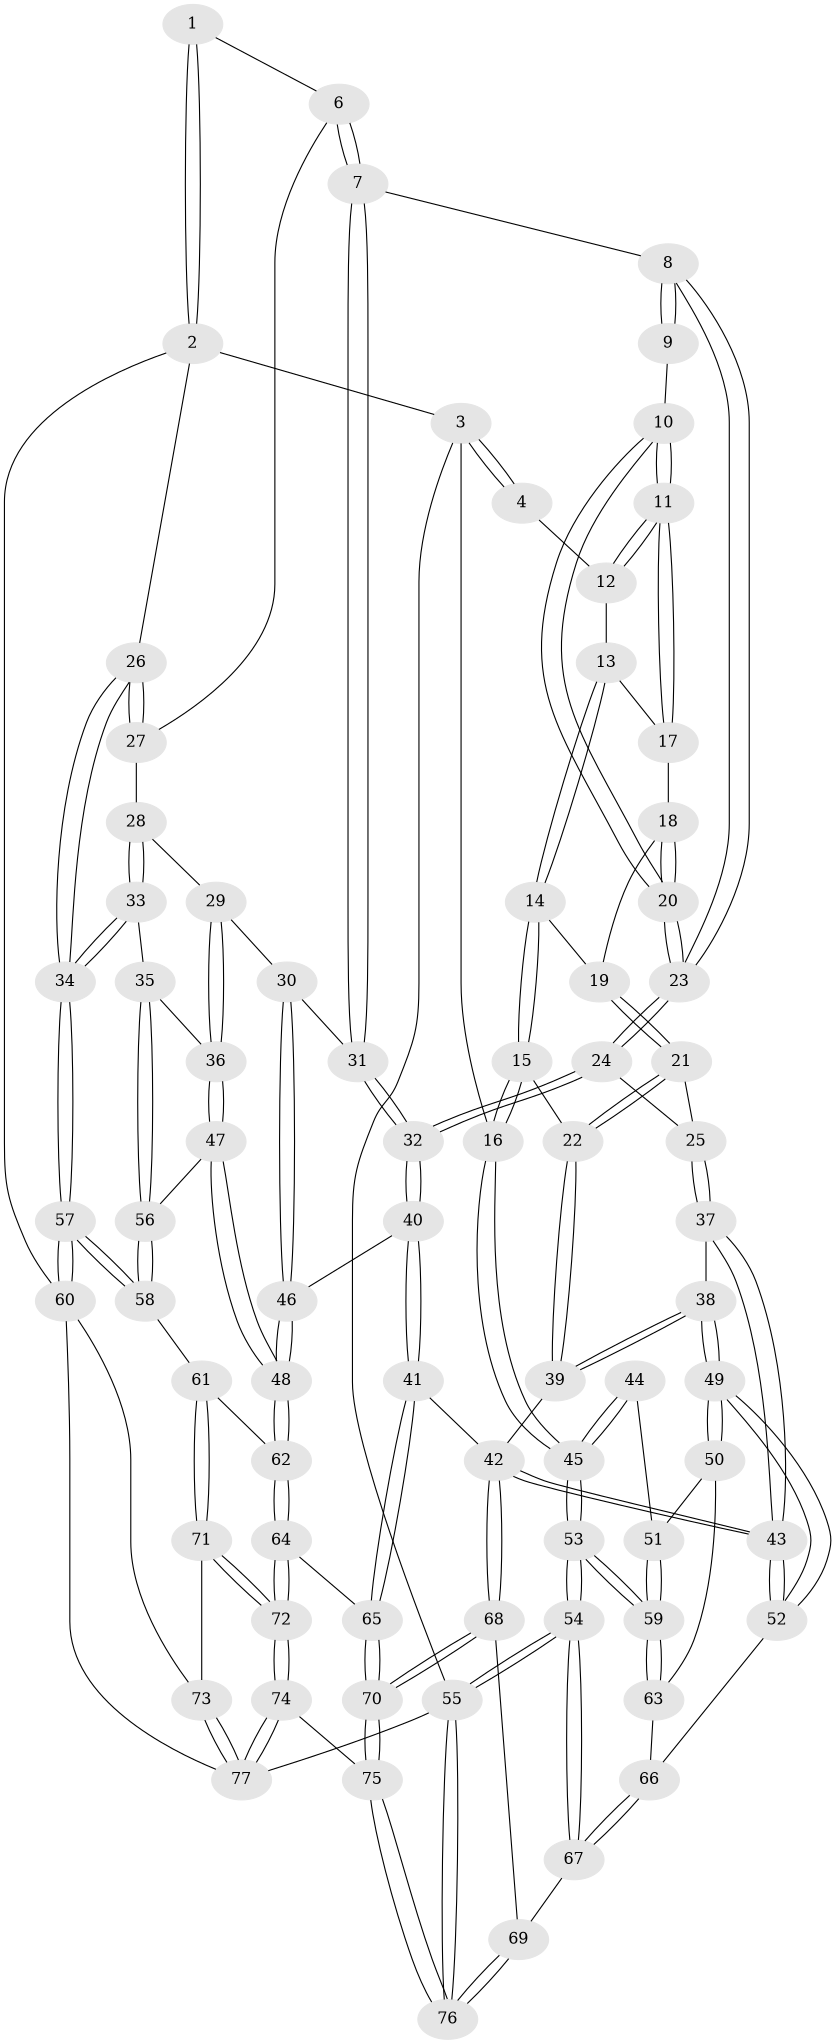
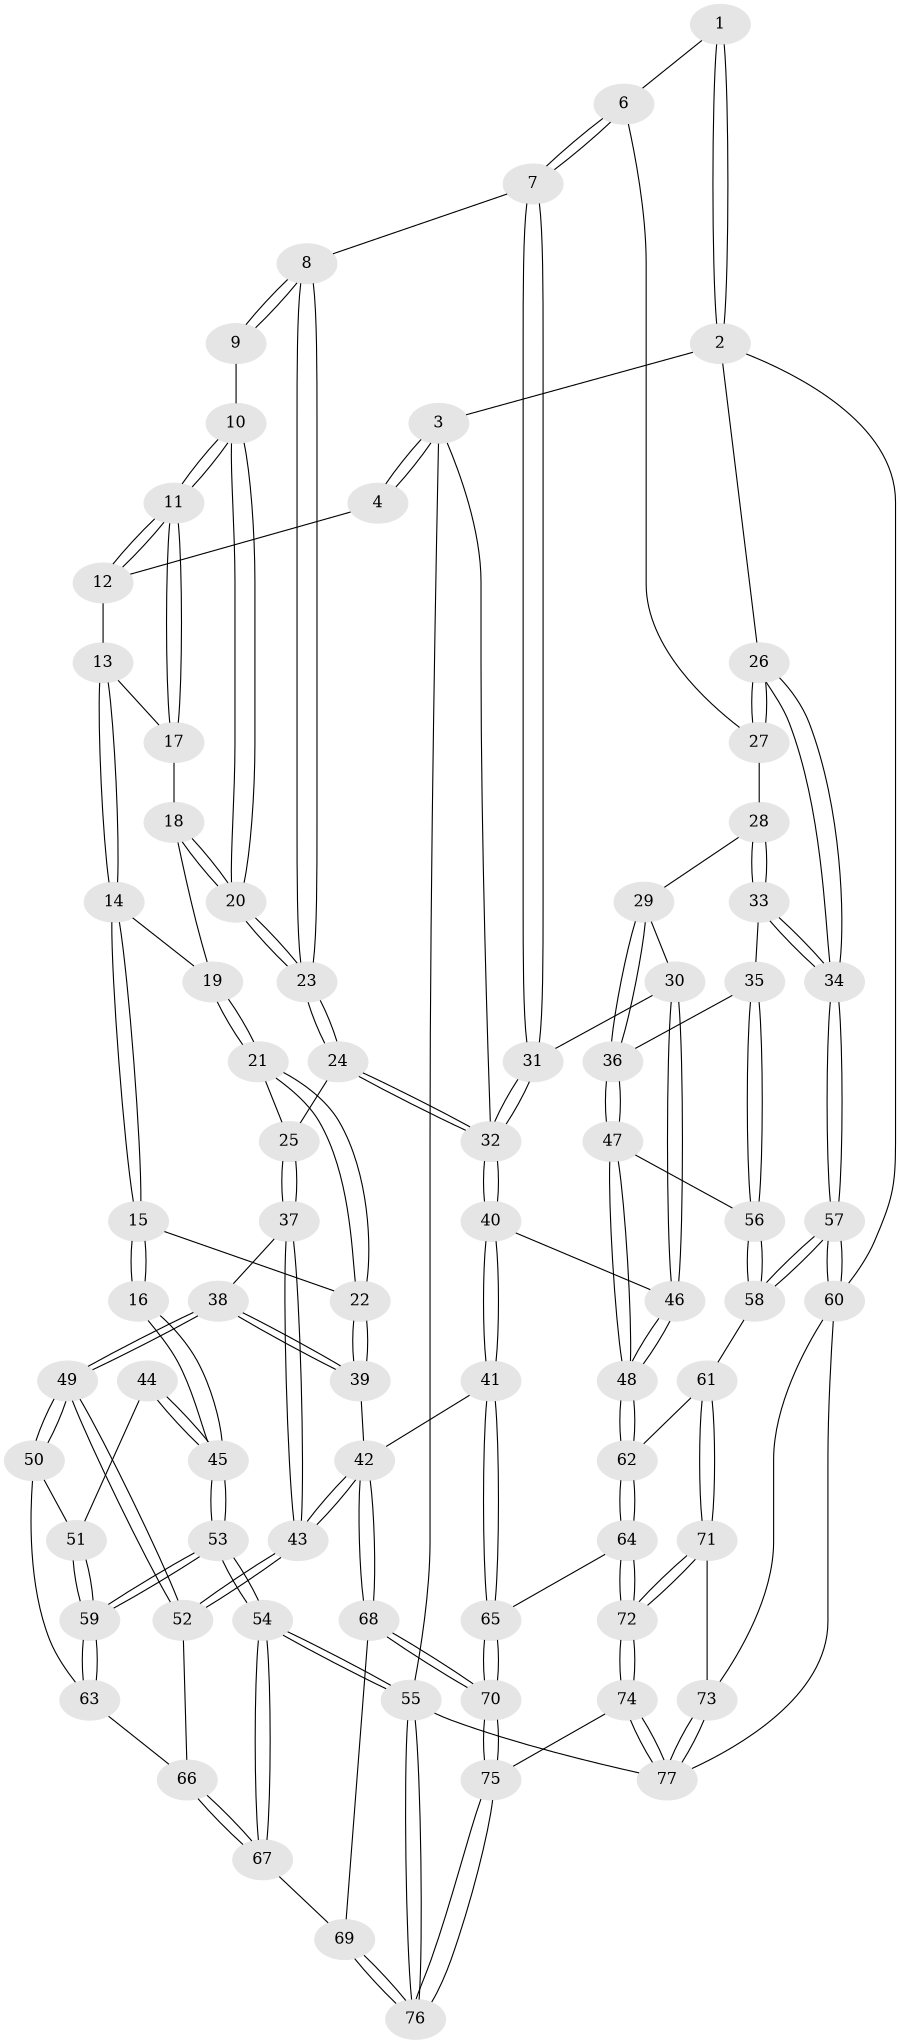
  graph {
    node [color=gray90 style=filled]
    1
    2
    6
    3
    26
    60
    7
    27
    4
    16
    55
    34
    77
    73
    12
    45
    76
    13
    9
    10
    8
    31
    28
    23
    32
    24
    11
    20
    17
    18
    14
    15
    19
    22
    21
    39
    53
    25
    37
    42
    40
    38
    43
    57
    29
    33
    30
    36
    35
    46
    47
    48
    41
    56
    58
    49
    52
    50
    44
    51
    65
    68
    70
    69
    66
    59
    54
    62
    64
    63
    67
    61
    71
    72
    74
    75
    1 -- 2
    1 -- 2
    1 -- 6
    2 -- 3
    2 -- 26
    2 -- 60
    6 -- 7
    6 -- 7
    6 -- 27
    3 -- 4
    3 -- 4
-   3 -- 16
+   3 -- 32
    3 -- 55
    26 -- 27
    26 -- 27
    26 -- 34
    26 -- 34
    60 -- 77
    60 -- 73
    7 -- 8
    7 -- 31
    7 -- 31
    27 -- 28
    4 -- 12
    16 -- 45
    16 -- 45
    55 -- 77
    55 -- 76
    55 -- 76
    34 -- 57
    34 -- 57
    73 -- 77
    73 -- 77
    12 -- 13
    45 -- 53
    45 -- 53
    13 -- 17
    13 -- 14
    13 -- 14
    9 -- 10
    10 -- 11
    10 -- 11
    10 -- 20
    10 -- 20
    8 -- 9
    8 -- 9
    8 -- 23
    8 -- 23
    31 -- 32
    31 -- 32
    28 -- 29
    28 -- 33
    28 -- 33
    23 -- 24
    23 -- 24
    32 -- 40
    32 -- 40
    24 -- 32
    24 -- 32
    24 -- 25
    11 -- 12
    11 -- 12
    11 -- 17
    11 -- 17
    20 -- 23
    20 -- 23
    17 -- 18
    18 -- 20
    18 -- 20
    18 -- 19
    14 -- 15
    14 -- 15
    14 -- 19
    15 -- 16
    15 -- 16
    15 -- 22
    19 -- 21
    19 -- 21
    22 -- 39
    22 -- 39
    21 -- 22
    21 -- 22
    21 -- 25
    39 -- 42
    53 -- 59
    53 -- 59
    53 -- 54
    53 -- 54
    25 -- 37
    25 -- 37
    37 -- 38
    37 -- 43
    37 -- 43
    42 -- 43
    42 -- 43
    42 -- 68
    42 -- 68
    40 -- 46
    40 -- 41
    40 -- 41
    38 -- 39
    38 -- 39
    38 -- 49
    38 -- 49
    43 -- 52
    43 -- 52
    57 -- 60
    57 -- 60
    57 -- 58
    57 -- 58
    29 -- 30
    29 -- 36
    29 -- 36
    33 -- 34
    33 -- 34
    33 -- 35
    30 -- 31
    30 -- 46
    30 -- 46
    36 -- 47
    36 -- 47
    35 -- 36
    35 -- 56
    35 -- 56
    46 -- 48
    46 -- 48
    47 -- 48
    47 -- 48
    47 -- 56
    48 -- 62
    48 -- 62
    41 -- 42
    41 -- 65
    41 -- 65
    56 -- 58
    56 -- 58
    58 -- 61
    49 -- 52
    49 -- 52
    49 -- 50
    49 -- 50
    52 -- 66
    50 -- 51
    50 -- 63
    44 -- 45
    44 -- 45
    44 -- 51
    51 -- 59
    51 -- 59
    65 -- 70
    65 -- 70
    68 -- 70
    68 -- 70
    68 -- 69
    70 -- 75
    70 -- 75
    69 -- 76
    69 -- 76
    66 -- 67
    66 -- 67
    59 -- 63
    59 -- 63
    54 -- 55
    54 -- 55
    54 -- 67
    54 -- 67
    62 -- 64
    62 -- 64
    64 -- 65
    64 -- 72
    64 -- 72
    63 -- 66
    67 -- 69
    61 -- 62
    61 -- 71
    61 -- 71
    71 -- 73
    71 -- 72
    71 -- 72
    72 -- 74
    72 -- 74
    74 -- 77
    74 -- 77
    74 -- 75
    75 -- 76
    75 -- 76
  }
